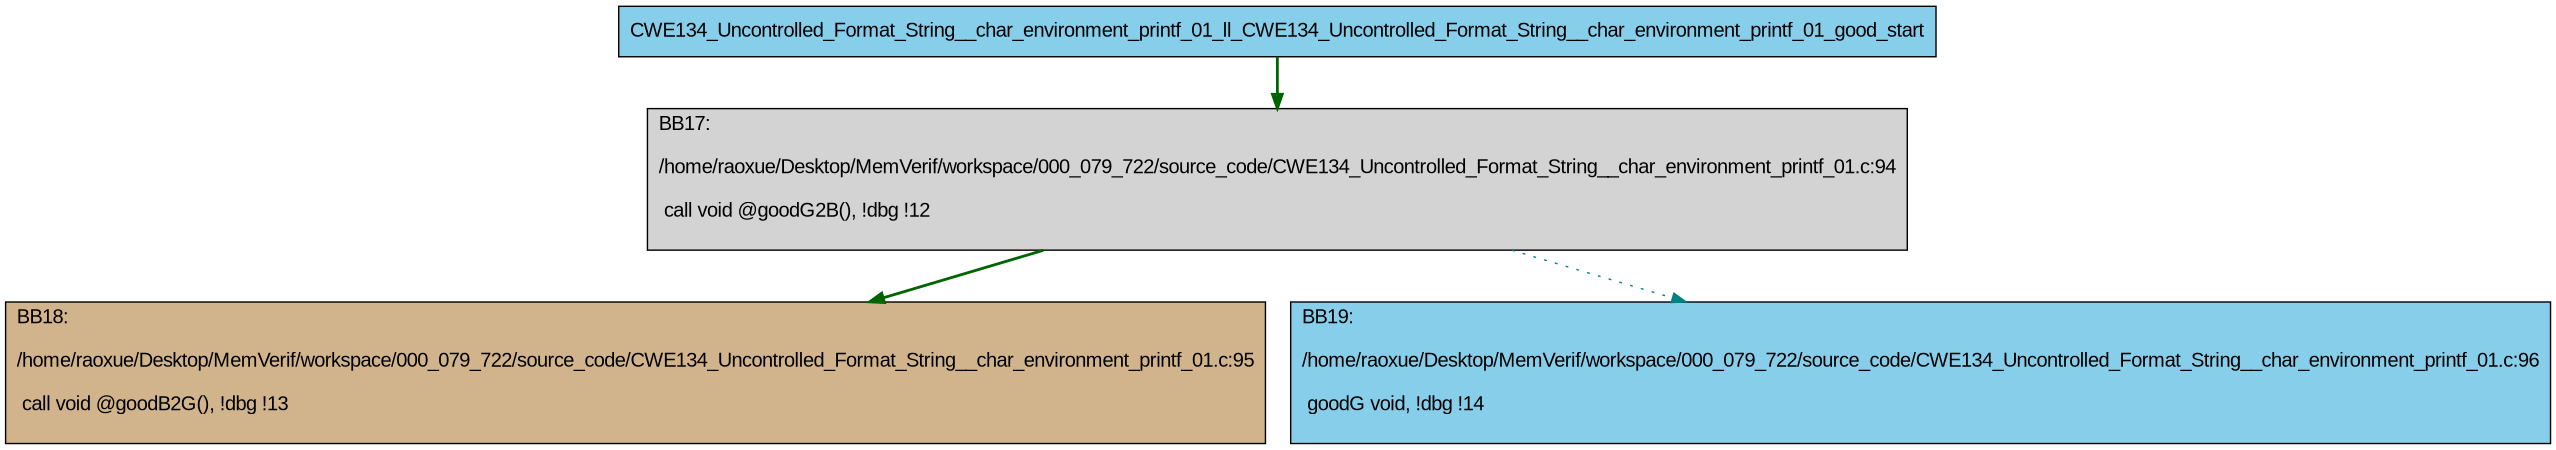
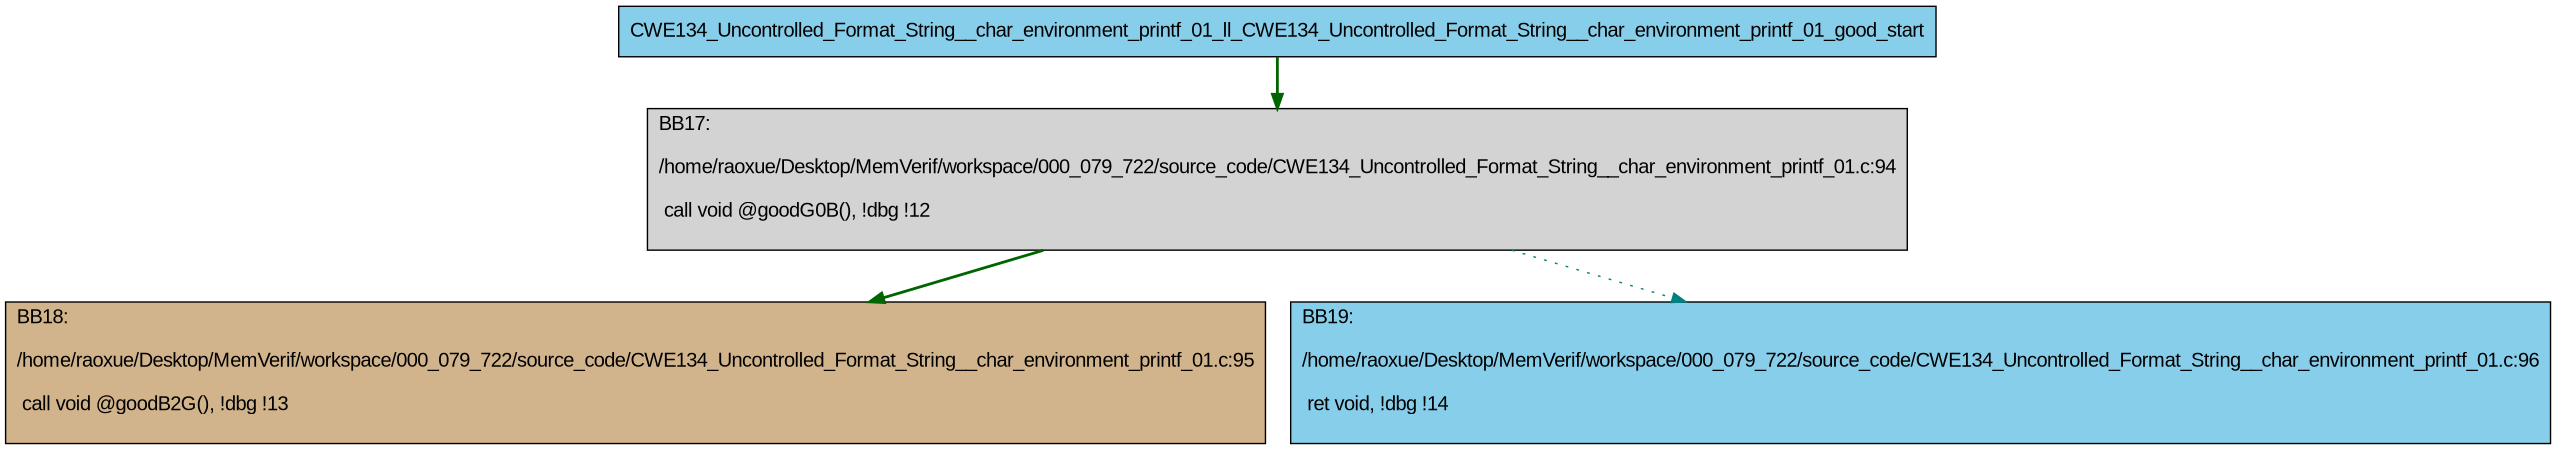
  digraph {
    fontname="Liberation Sans"
    node [fillcolor=skyblue fontname="Liberation Sans" shape=record style=filled]
    edge [color=darkgreen fontname="Liberation Sans" style=bold]
    n1 [label="{CWE134_Uncontrolled_Format_String__char_environment_printf_01_ll_CWE134_Uncontrolled_Format_String__char_environment_printf_01_good_start}"]
-   n2 [fillcolor=lightgrey label="{BB17:\l\l/home/raoxue/Desktop/MemVerif/workspace/000_079_722/source_code/CWE134_Uncontrolled_Format_String__char_environment_printf_01.c:94\l\n  call void @goodG2B(), !dbg !12\l\n}"]
+   n2 [fillcolor=lightgrey label="{BB17:\l\l/home/raoxue/Desktop/MemVerif/workspace/000_079_722/source_code/CWE134_Uncontrolled_Format_String__char_environment_printf_01.c:94\l\n  call void @goodG0B(), !dbg !12\l\n}"]
    n3 [fillcolor=tan label="{BB18:\l\l/home/raoxue/Desktop/MemVerif/workspace/000_079_722/source_code/CWE134_Uncontrolled_Format_String__char_environment_printf_01.c:95\l\n  call void @goodB2G(), !dbg !13\l\n}"]
-   n4 [label="{BB19:\l\l/home/raoxue/Desktop/MemVerif/workspace/000_079_722/source_code/CWE134_Uncontrolled_Format_String__char_environment_printf_01.c:96\l\n  goodG void, !dbg !14\l\n}"]
+   n4 [label="{BB19:\l\l/home/raoxue/Desktop/MemVerif/workspace/000_079_722/source_code/CWE134_Uncontrolled_Format_String__char_environment_printf_01.c:96\l\n  ret void, !dbg !14\l\n}"]
    n1 -> n2
    n2 -> n3
    n2 -> n4 [color=teal style=dotted]
  }
